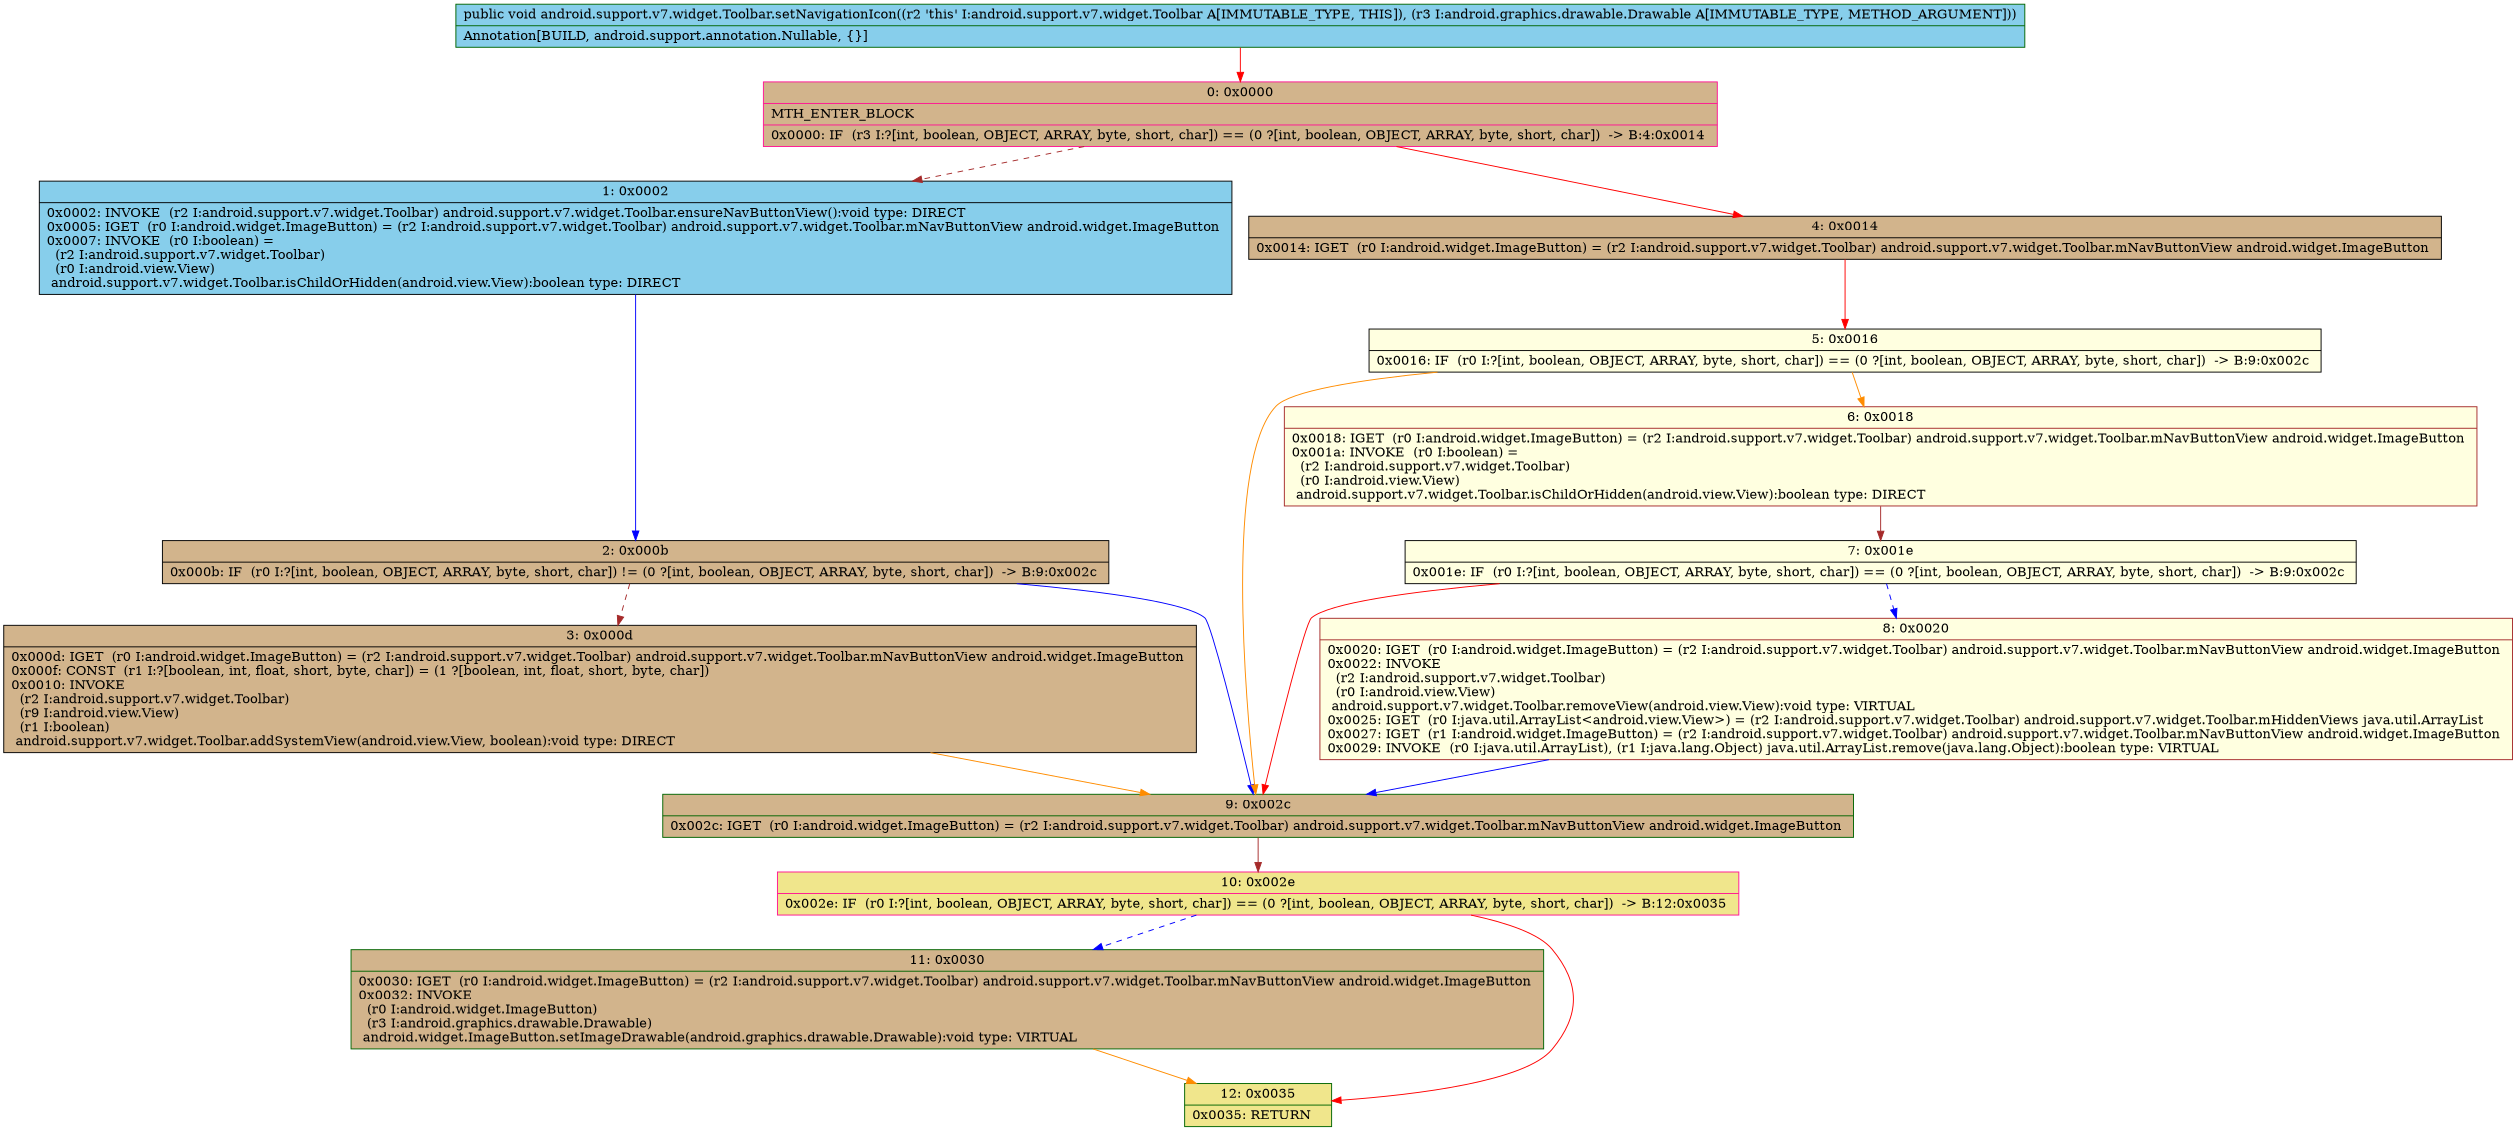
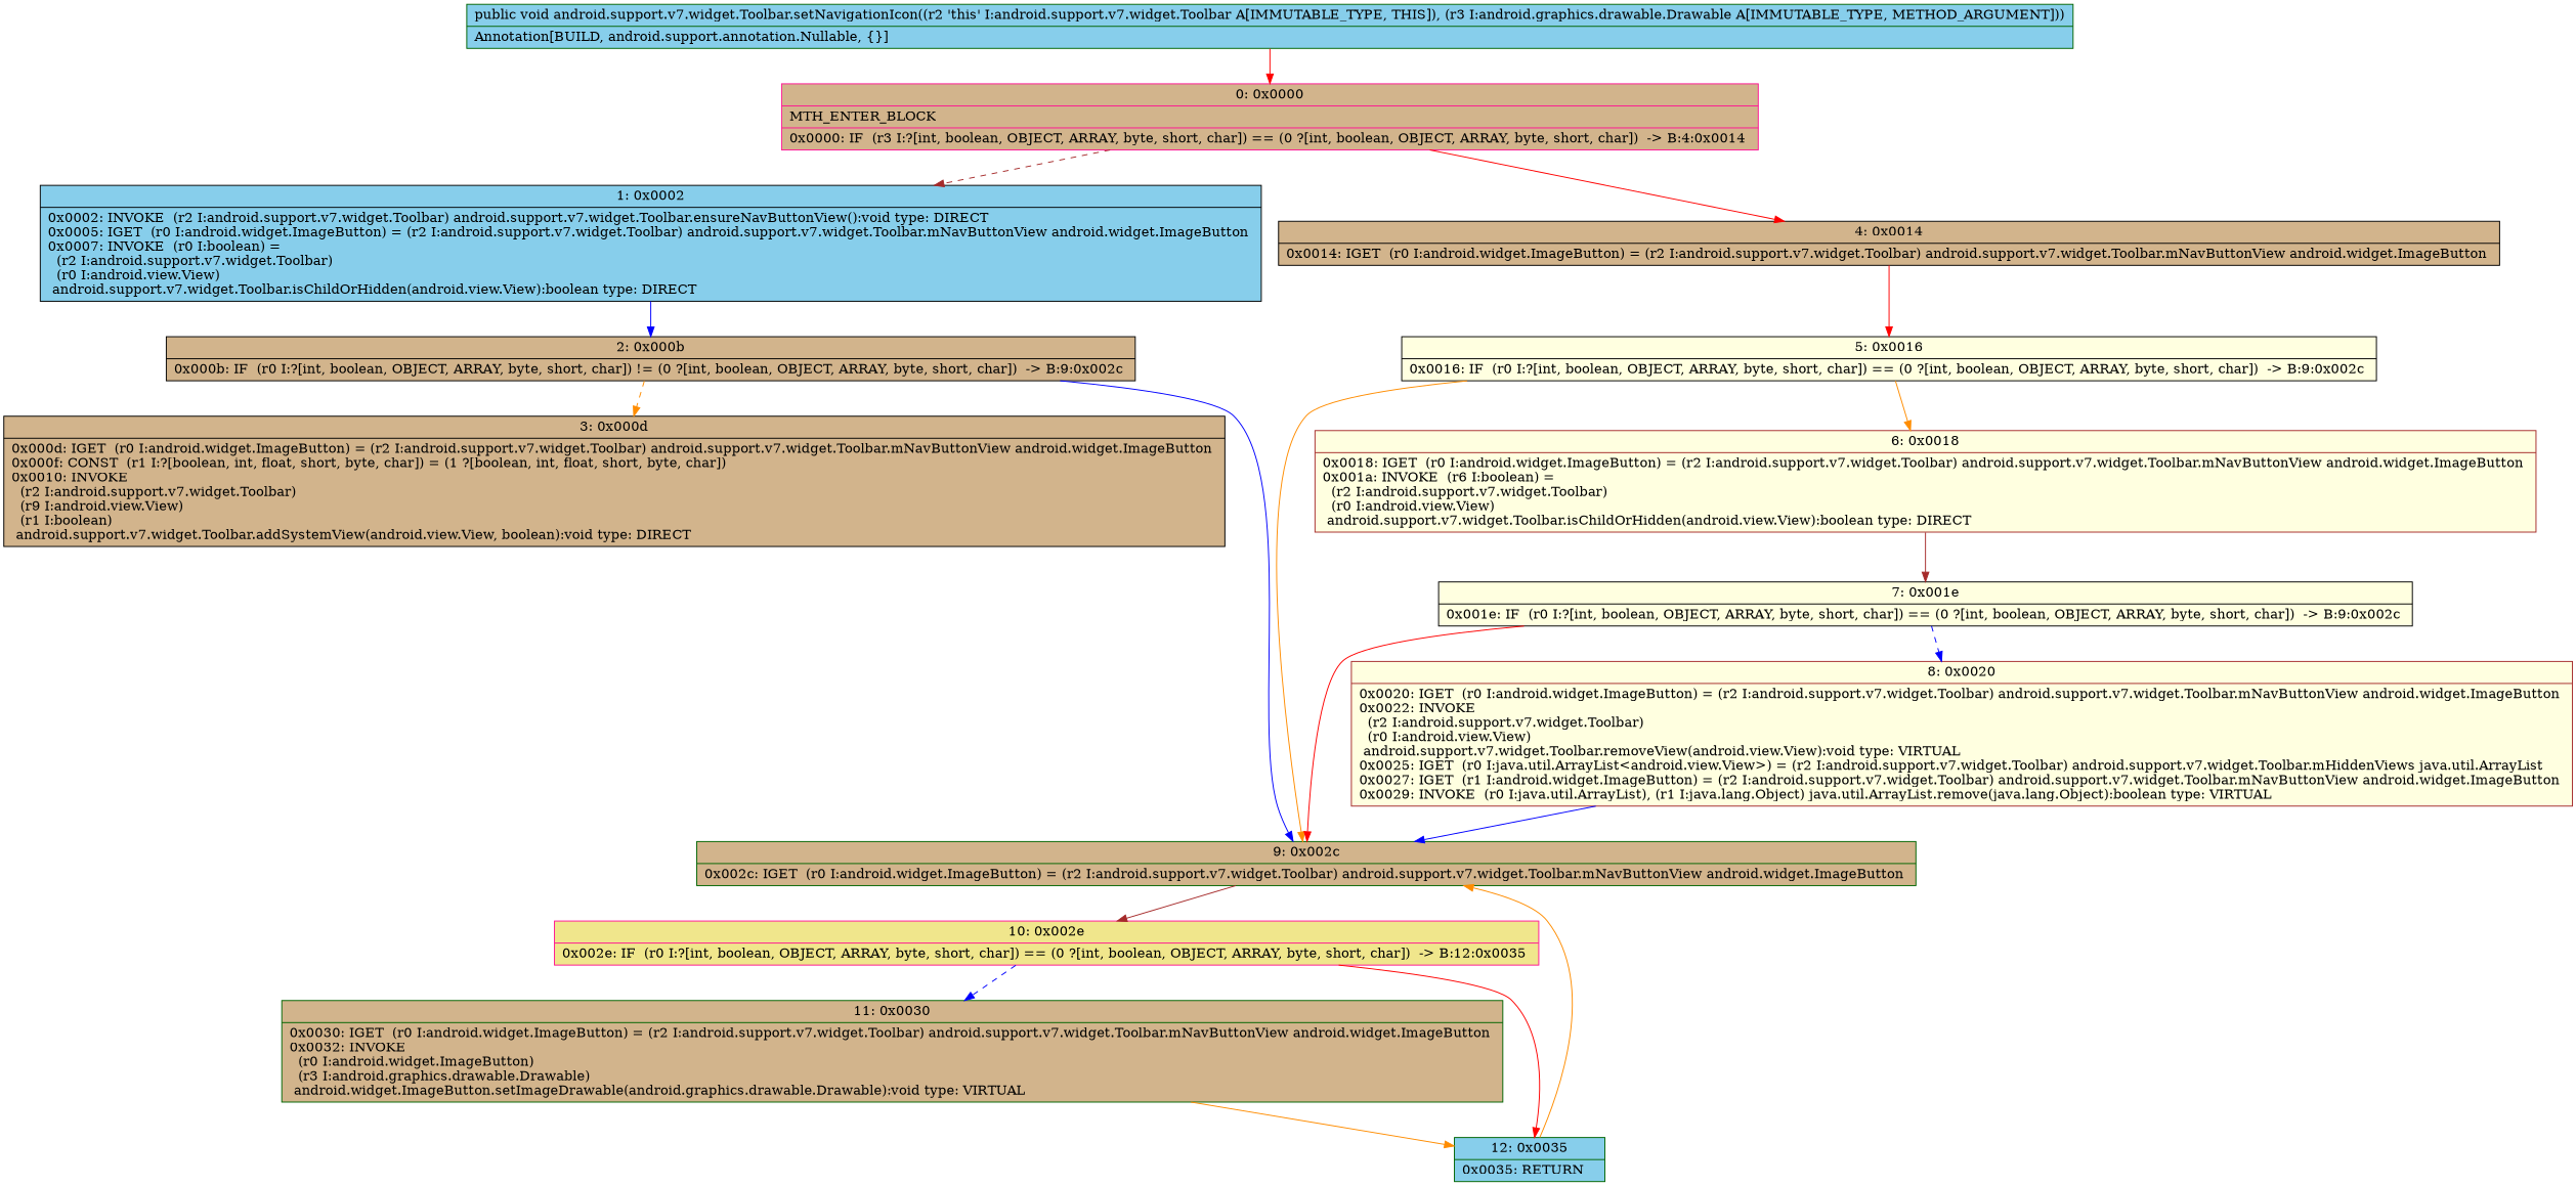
  digraph {
    node [color=black fillcolor=tan shape=record style=filled]
    edge [color=red]
    n1 [color=deeppink label="{0\:\ 0x0000|MTH_ENTER_BLOCK\l|0x0000: IF  (r3 I:?[int, boolean, OBJECT, ARRAY, byte, short, char]) == (0 ?[int, boolean, OBJECT, ARRAY, byte, short, char])  \-\> B:4:0x0014 \l}"]
    n2 [fillcolor=skyblue label="{1\:\ 0x0002|0x0002: INVOKE  (r2 I:android.support.v7.widget.Toolbar) android.support.v7.widget.Toolbar.ensureNavButtonView():void type: DIRECT \l0x0005: IGET  (r0 I:android.widget.ImageButton) = (r2 I:android.support.v7.widget.Toolbar) android.support.v7.widget.Toolbar.mNavButtonView android.widget.ImageButton \l0x0007: INVOKE  (r0 I:boolean) = \l  (r2 I:android.support.v7.widget.Toolbar)\l  (r0 I:android.view.View)\l android.support.v7.widget.Toolbar.isChildOrHidden(android.view.View):boolean type: DIRECT \l}"]
    n3 [label="{4\:\ 0x0014|0x0014: IGET  (r0 I:android.widget.ImageButton) = (r2 I:android.support.v7.widget.Toolbar) android.support.v7.widget.Toolbar.mNavButtonView android.widget.ImageButton \l}"]
    n4 [label="{2\:\ 0x000b|0x000b: IF  (r0 I:?[int, boolean, OBJECT, ARRAY, byte, short, char]) != (0 ?[int, boolean, OBJECT, ARRAY, byte, short, char])  \-\> B:9:0x002c \l}"]
    n5 [fillcolor=lightyellow label="{5\:\ 0x0016|0x0016: IF  (r0 I:?[int, boolean, OBJECT, ARRAY, byte, short, char]) == (0 ?[int, boolean, OBJECT, ARRAY, byte, short, char])  \-\> B:9:0x002c \l}"]
    n6 [label="{3\:\ 0x000d|0x000d: IGET  (r0 I:android.widget.ImageButton) = (r2 I:android.support.v7.widget.Toolbar) android.support.v7.widget.Toolbar.mNavButtonView android.widget.ImageButton \l0x000f: CONST  (r1 I:?[boolean, int, float, short, byte, char]) = (1 ?[boolean, int, float, short, byte, char]) \l0x0010: INVOKE  \l  (r2 I:android.support.v7.widget.Toolbar)\l  (r9 I:android.view.View)\l  (r1 I:boolean)\l android.support.v7.widget.Toolbar.addSystemView(android.view.View, boolean):void type: DIRECT \l}"]
    n7 [color=darkgreen label="{9\:\ 0x002c|0x002c: IGET  (r0 I:android.widget.ImageButton) = (r2 I:android.support.v7.widget.Toolbar) android.support.v7.widget.Toolbar.mNavButtonView android.widget.ImageButton \l}"]
    n8 [color=deeppink fillcolor=khaki label="{10\:\ 0x002e|0x002e: IF  (r0 I:?[int, boolean, OBJECT, ARRAY, byte, short, char]) == (0 ?[int, boolean, OBJECT, ARRAY, byte, short, char])  \-\> B:12:0x0035 \l}"]
-   n9 [color=brown fillcolor=lightyellow label="{6\:\ 0x0018|0x0018: IGET  (r0 I:android.widget.ImageButton) = (r2 I:android.support.v7.widget.Toolbar) android.support.v7.widget.Toolbar.mNavButtonView android.widget.ImageButton \l0x001a: INVOKE  (r0 I:boolean) = \l  (r2 I:android.support.v7.widget.Toolbar)\l  (r0 I:android.view.View)\l android.support.v7.widget.Toolbar.isChildOrHidden(android.view.View):boolean type: DIRECT \l}"]
+   n9 [color=brown fillcolor=lightyellow label="{6\:\ 0x0018|0x0018: IGET  (r0 I:android.widget.ImageButton) = (r2 I:android.support.v7.widget.Toolbar) android.support.v7.widget.Toolbar.mNavButtonView android.widget.ImageButton \l0x001a: INVOKE  (r6 I:boolean) = \l  (r2 I:android.support.v7.widget.Toolbar)\l  (r0 I:android.view.View)\l android.support.v7.widget.Toolbar.isChildOrHidden(android.view.View):boolean type: DIRECT \l}"]
    n10 [fillcolor=lightyellow label="{7\:\ 0x001e|0x001e: IF  (r0 I:?[int, boolean, OBJECT, ARRAY, byte, short, char]) == (0 ?[int, boolean, OBJECT, ARRAY, byte, short, char])  \-\> B:9:0x002c \l}"]
    n11 [color=brown fillcolor=lightyellow label="{8\:\ 0x0020|0x0020: IGET  (r0 I:android.widget.ImageButton) = (r2 I:android.support.v7.widget.Toolbar) android.support.v7.widget.Toolbar.mNavButtonView android.widget.ImageButton \l0x0022: INVOKE  \l  (r2 I:android.support.v7.widget.Toolbar)\l  (r0 I:android.view.View)\l android.support.v7.widget.Toolbar.removeView(android.view.View):void type: VIRTUAL \l0x0025: IGET  (r0 I:java.util.ArrayList\<android.view.View\>) = (r2 I:android.support.v7.widget.Toolbar) android.support.v7.widget.Toolbar.mHiddenViews java.util.ArrayList \l0x0027: IGET  (r1 I:android.widget.ImageButton) = (r2 I:android.support.v7.widget.Toolbar) android.support.v7.widget.Toolbar.mNavButtonView android.widget.ImageButton \l0x0029: INVOKE  (r0 I:java.util.ArrayList), (r1 I:java.lang.Object) java.util.ArrayList.remove(java.lang.Object):boolean type: VIRTUAL \l}"]
    n12 [color=darkgreen label="{11\:\ 0x0030|0x0030: IGET  (r0 I:android.widget.ImageButton) = (r2 I:android.support.v7.widget.Toolbar) android.support.v7.widget.Toolbar.mNavButtonView android.widget.ImageButton \l0x0032: INVOKE  \l  (r0 I:android.widget.ImageButton)\l  (r3 I:android.graphics.drawable.Drawable)\l android.widget.ImageButton.setImageDrawable(android.graphics.drawable.Drawable):void type: VIRTUAL \l}"]
-   n13 [color=darkgreen fillcolor=khaki label="{12\:\ 0x0035|0x0035: RETURN   \l}"]
+   n13 [color=darkgreen fillcolor=skyblue label="{12\:\ 0x0035|0x0035: RETURN   \l}"]
    n14 [color=darkgreen fillcolor=skyblue label="{public void android.support.v7.widget.Toolbar.setNavigationIcon((r2 'this' I:android.support.v7.widget.Toolbar A[IMMUTABLE_TYPE, THIS]), (r3 I:android.graphics.drawable.Drawable A[IMMUTABLE_TYPE, METHOD_ARGUMENT]))  | Annotation[BUILD, android.support.annotation.Nullable, \{\}]\l}"]
    n1 -> n2 [color=brown style=dashed]
    n1 -> n3
    n2 -> n4 [color=blue]
    n3 -> n5
-   n4 -> n6 [color=brown style=dashed]
+   n4 -> n6 [color=darkorange style=dashed]
    n4 -> n7 [color=blue]
    n5 -> n7 [color=darkorange]
    n5 -> n9 [color=darkorange style=solid]
-   n6 -> n7 [color=darkorange]
+   n13 -> n7 [color=darkorange]
    n7 -> n8 [color=brown]
    n8 -> n12 [color=blue style=dashed]
    n8 -> n13
    n9 -> n10 [color=brown]
    n10 -> n7
    n10 -> n11 [color=blue style=dashed]
    n11 -> n7 [color=blue]
    n12 -> n13 [color=darkorange]
    n14 -> n1
  }
